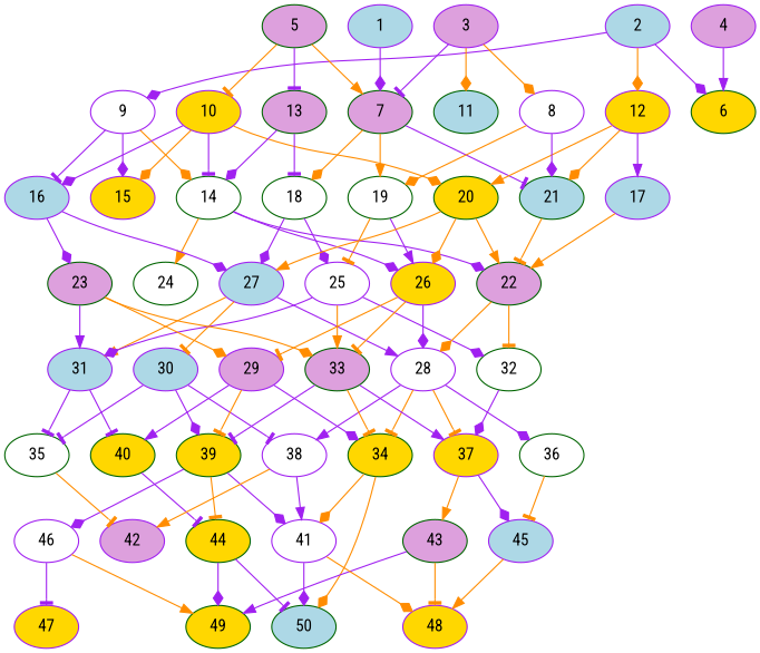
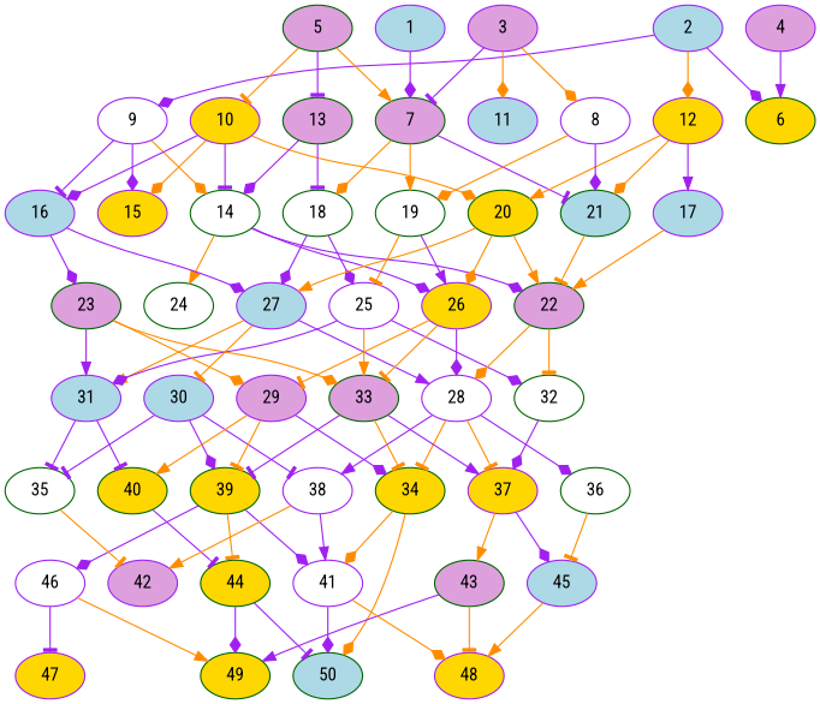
  digraph {
    fontname="Roboto Condensed"
    node [alpha=0.15 color=purple fillcolor=white fontname="Roboto Condensed" style=filled]
    edge [arrowhead=diamond color=purple fontname="Roboto Condensed"]
    1 [alpha=0.04 expect_size=22905856 fillcolor=lightblue]
    7 [alpha=0.07 color=darkgreen expect_size=8278016 fillcolor=plum]
    18 [color=darkgreen expect_size=27797504]
    19 [color=darkgreen expect_size=8637440]
    21 [alpha=0.06 color=darkgreen expect_size=19615744 fillcolor=lightblue]
    27 [alpha=0.16 expect_size=24812544 fillcolor=lightblue]
    25 [alpha=0.11 expect_size=12759040]
    26 [alpha=0.03 expect_size=29006848 fillcolor=gold]
    22 [alpha=0.06 color=darkgreen expect_size=27699200 fillcolor=plum]
    2 [alpha=0.09 expect_size=6480896 fillcolor=lightblue]
    6 [alpha=0.09 color=darkgreen expect_size=8772608 fillcolor=gold]
    9 [alpha=0.18 expect_size=8974336]
    12 [alpha=0.17 expect_size=23373824 fillcolor=gold]
    14 [alpha=0.03 color=darkgreen expect_size=19211264]
    15 [alpha=0.07 expect_size=38838272 fillcolor=gold]
    16 [alpha=0.18 expect_size=37127168 fillcolor=lightblue]
    20 [alpha=0.07 color=darkgreen expect_size=50680832 fillcolor=gold]
    17 [alpha=0.12 expect_size=11970560 fillcolor=lightblue]
    24 [alpha=0.00 color=darkgreen expect_size=5286912]
    23 [alpha=0.10 color=darkgreen expect_size=20980736 fillcolor=plum]
    3 [alpha=0.09 expect_size=16184320 fillcolor=plum]
    8 [alpha=0.12 expect_size=17136640]
-   11 [alpha=0.03 color=darkgreen expect_size=14768128 fillcolor=lightblue]
+   11 [alpha=0.03 expect_size=14768128 fillcolor=lightblue]
    4 [alpha=0.08 expect_size=18436096 fillcolor=plum]
    5 [alpha=0.19 color=darkgreen expect_size=6804480 fillcolor=plum]
    10 [alpha=0.07 expect_size=28002304 fillcolor=gold]
    13 [alpha=0.13 color=darkgreen expect_size=45776896 fillcolor=plum]
    28 [expect_size=6278144]
    31 [alpha=0.18 expect_size=45169664 fillcolor=lightblue]
    30 [alpha=0.05 expect_size=29591552 fillcolor=lightblue]
    32 [alpha=0.20 color=darkgreen expect_size=11807744]
    33 [alpha=0.19 color=darkgreen expect_size=25116672 fillcolor=plum]
    29 [expect_size=41781248 fillcolor=plum]
    37 [alpha=0.09 expect_size=34068480 fillcolor=gold]
    34 [alpha=0.03 color=darkgreen expect_size=48851968 fillcolor=gold]
    39 [alpha=0.00 color=darkgreen expect_size=13412352 fillcolor=gold]
    40 [alpha=0.06 color=darkgreen expect_size=48687104 fillcolor=gold]
    36 [alpha=0.14 color=darkgreen expect_size=27188224]
    38 [alpha=0.14 expect_size=25511936]
    35 [alpha=0.02 color=darkgreen expect_size=49020928]
    45 [alpha=0.04 expect_size=12386304 fillcolor=lightblue]
    43 [alpha=0.06 color=darkgreen expect_size=8614912 fillcolor=plum]
    41 [alpha=0.17 expect_size=12538880]
    50 [alpha=0.05 color=darkgreen expect_size=11492352 fillcolor=lightblue]
    44 [alpha=0.14 color=darkgreen expect_size=52317184 fillcolor=gold]
    46 [alpha=0.05 expect_size=16789504]
    42 [alpha=0.18 expect_size=8866816 fillcolor=plum]
    48 [alpha=0.04 expect_size=25053184 fillcolor=gold]
    49 [alpha=0.10 color=darkgreen expect_size=11010048 fillcolor=gold]
    47 [expect_size=50226176 fillcolor=gold]
    1 -> 7
    7 -> 18 [color=darkorange]
    7 -> 19 [arrowhead=normal color=darkorange]
    7 -> 21 [arrowhead=tee]
    18 -> 27
    18 -> 25
    19 -> 25 [arrowhead=tee color=darkorange]
    19 -> 26 [arrowhead=normal]
    21 -> 22 [arrowhead=tee color=darkorange]
    27 -> 28 [arrowhead=normal]
    27 -> 31 [arrowhead=normal color=darkorange]
    27 -> 30 [arrowhead=tee color=darkorange]
    25 -> 31
    25 -> 32
    25 -> 33 [arrowhead=normal color=darkorange]
    26 -> 28
    26 -> 33 [arrowhead=tee color=darkorange]
    26 -> 29 [arrowhead=tee color=darkorange]
    22 -> 28 [color=darkorange]
    22 -> 32 [arrowhead=tee color=darkorange]
    2 -> 6
    2 -> 9
    2 -> 12 [color=darkorange]
    9 -> 14 [color=darkorange]
    9 -> 15
    9 -> 16 [arrowhead=tee]
    12 -> 21 [color=darkorange]
    12 -> 20 [arrowhead=normal color=darkorange]
    12 -> 17 [arrowhead=normal]
    14 -> 26
    14 -> 22
    14 -> 24 [arrowhead=normal color=darkorange]
    16 -> 27
    16 -> 23
    20 -> 27 [arrowhead=normal color=darkorange]
    20 -> 26 [color=darkorange]
    20 -> 22 [arrowhead=normal color=darkorange]
    17 -> 22 [arrowhead=normal color=darkorange]
    23 -> 31 [arrowhead=normal]
    23 -> 33 [color=darkorange]
    23 -> 29 [color=darkorange]
    3 -> 7 [arrowhead=tee]
    3 -> 8 [color=darkorange]
    3 -> 11 [color=darkorange]
    8 -> 19 [color=darkorange]
    8 -> 21
    4 -> 6 [arrowhead=normal]
    5 -> 7 [arrowhead=normal color=darkorange]
    5 -> 10 [arrowhead=tee color=darkorange]
    5 -> 13 [arrowhead=tee]
    10 -> 14 [arrowhead=tee]
    10 -> 15 [color=darkorange]
    10 -> 16
    10 -> 20 [color=darkorange]
    13 -> 18 [arrowhead=tee]
    13 -> 14
    28 -> 37 [arrowhead=tee color=darkorange]
    28 -> 34 [arrowhead=tee color=darkorange]
    28 -> 36
    28 -> 38 [arrowhead=normal]
    31 -> 40 [arrowhead=tee]
    31 -> 35 [arrowhead=tee]
    30 -> 39
    30 -> 38 [arrowhead=tee]
    30 -> 35 [arrowhead=tee]
    32 -> 37
    33 -> 37 [arrowhead=normal]
    33 -> 34 [arrowhead=tee color=darkorange]
    33 -> 39 [arrowhead=tee]
    29 -> 34
    29 -> 39 [arrowhead=tee color=darkorange]
-   29 -> 40 [arrowhead=normal]
+   29 -> 40 [arrowhead=normal color=darkorange]
    37 -> 45
    37 -> 43 [arrowhead=normal color=darkorange]
    34 -> 41 [color=darkorange]
    34 -> 50 [color=darkorange]
    39 -> 41
    39 -> 44 [arrowhead=tee color=darkorange]
    39 -> 46
    40 -> 44 [arrowhead=tee]
    36 -> 45 [arrowhead=tee color=darkorange]
    38 -> 41 [arrowhead=normal]
    38 -> 42 [arrowhead=normal color=darkorange]
    35 -> 42 [arrowhead=tee color=darkorange]
    45 -> 48 [arrowhead=normal color=darkorange]
    43 -> 48 [arrowhead=tee color=darkorange]
    43 -> 49 [arrowhead=normal]
    41 -> 50
    41 -> 48 [color=darkorange]
    44 -> 50 [arrowhead=tee]
    44 -> 49
    46 -> 49 [arrowhead=normal color=darkorange]
    46 -> 47 [arrowhead=tee]
  }
